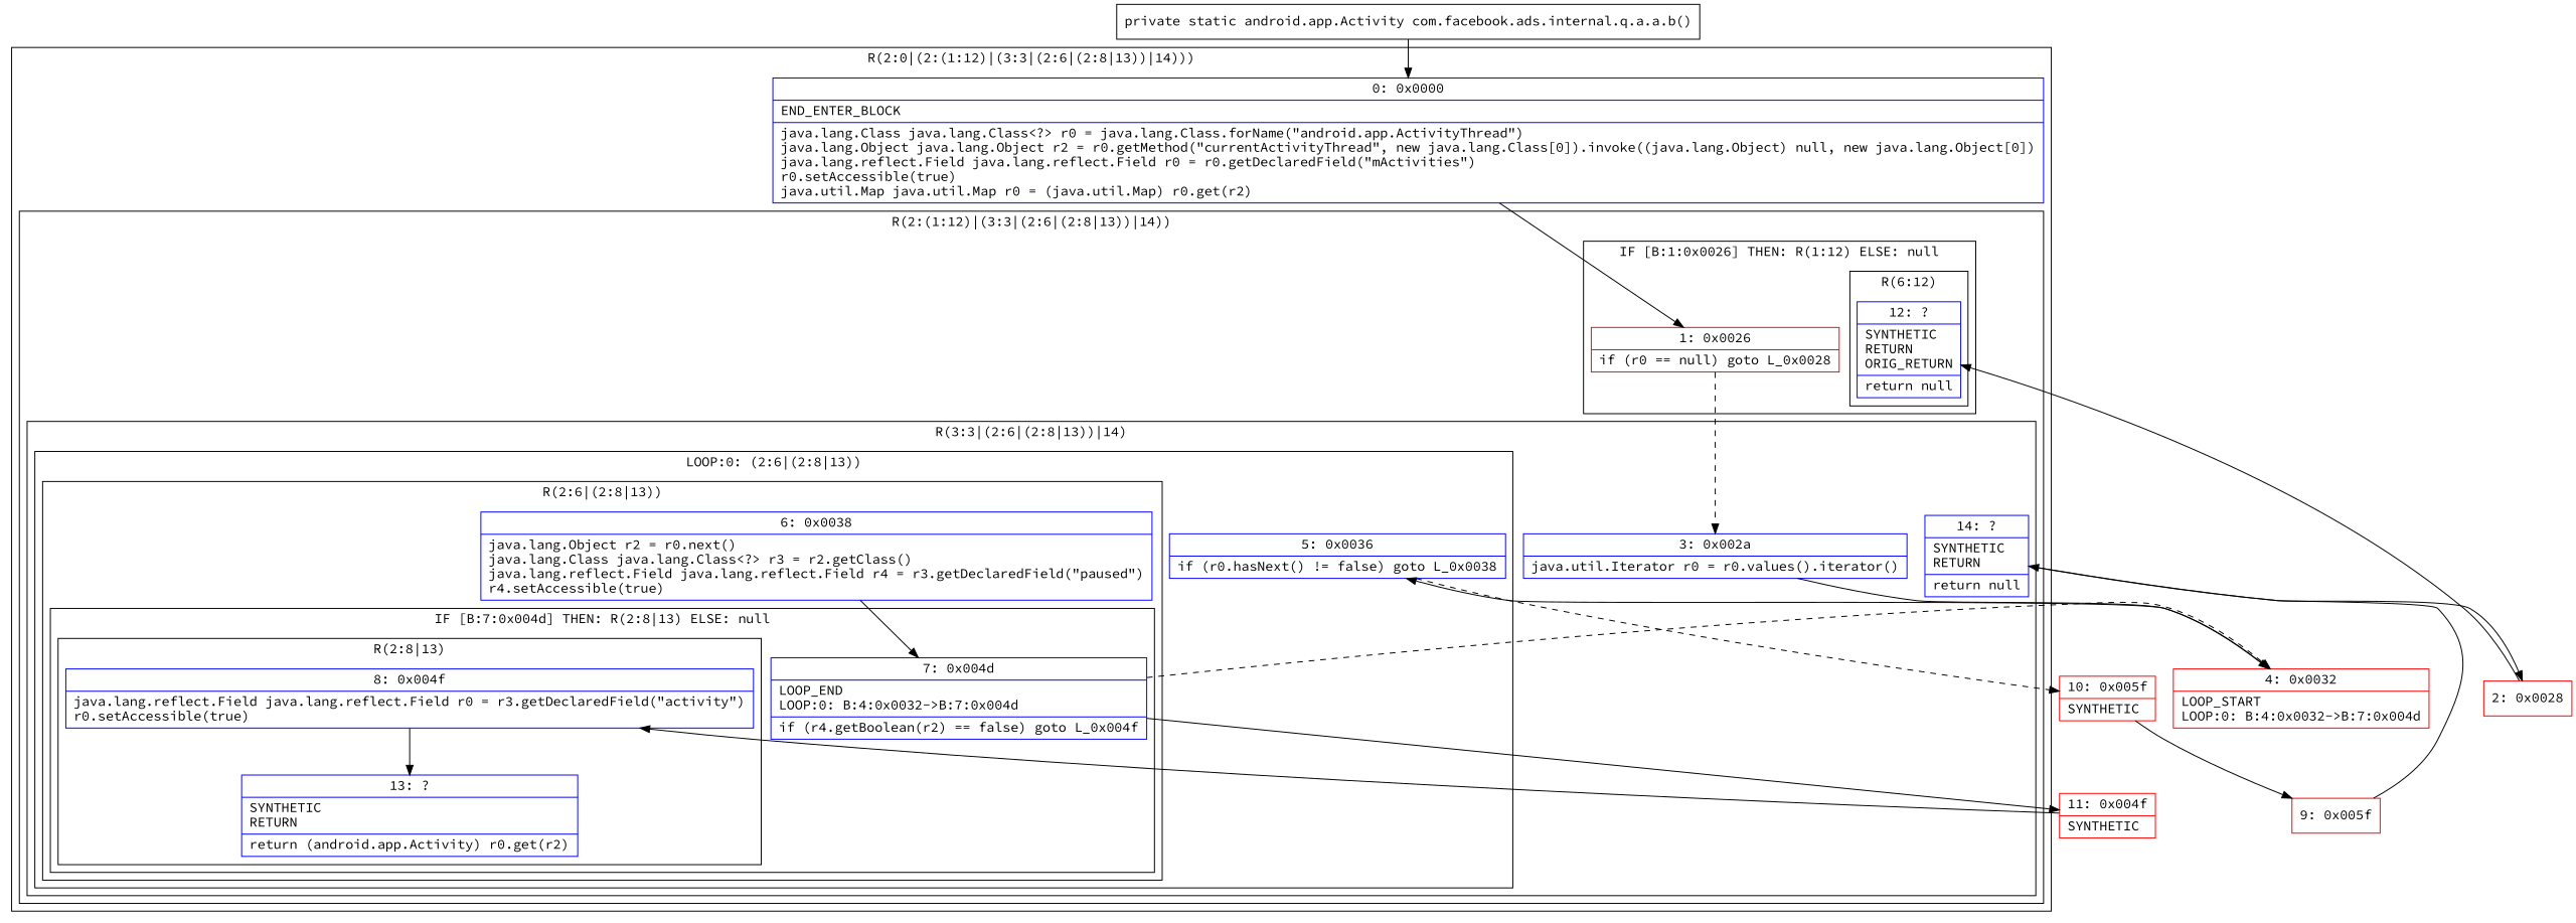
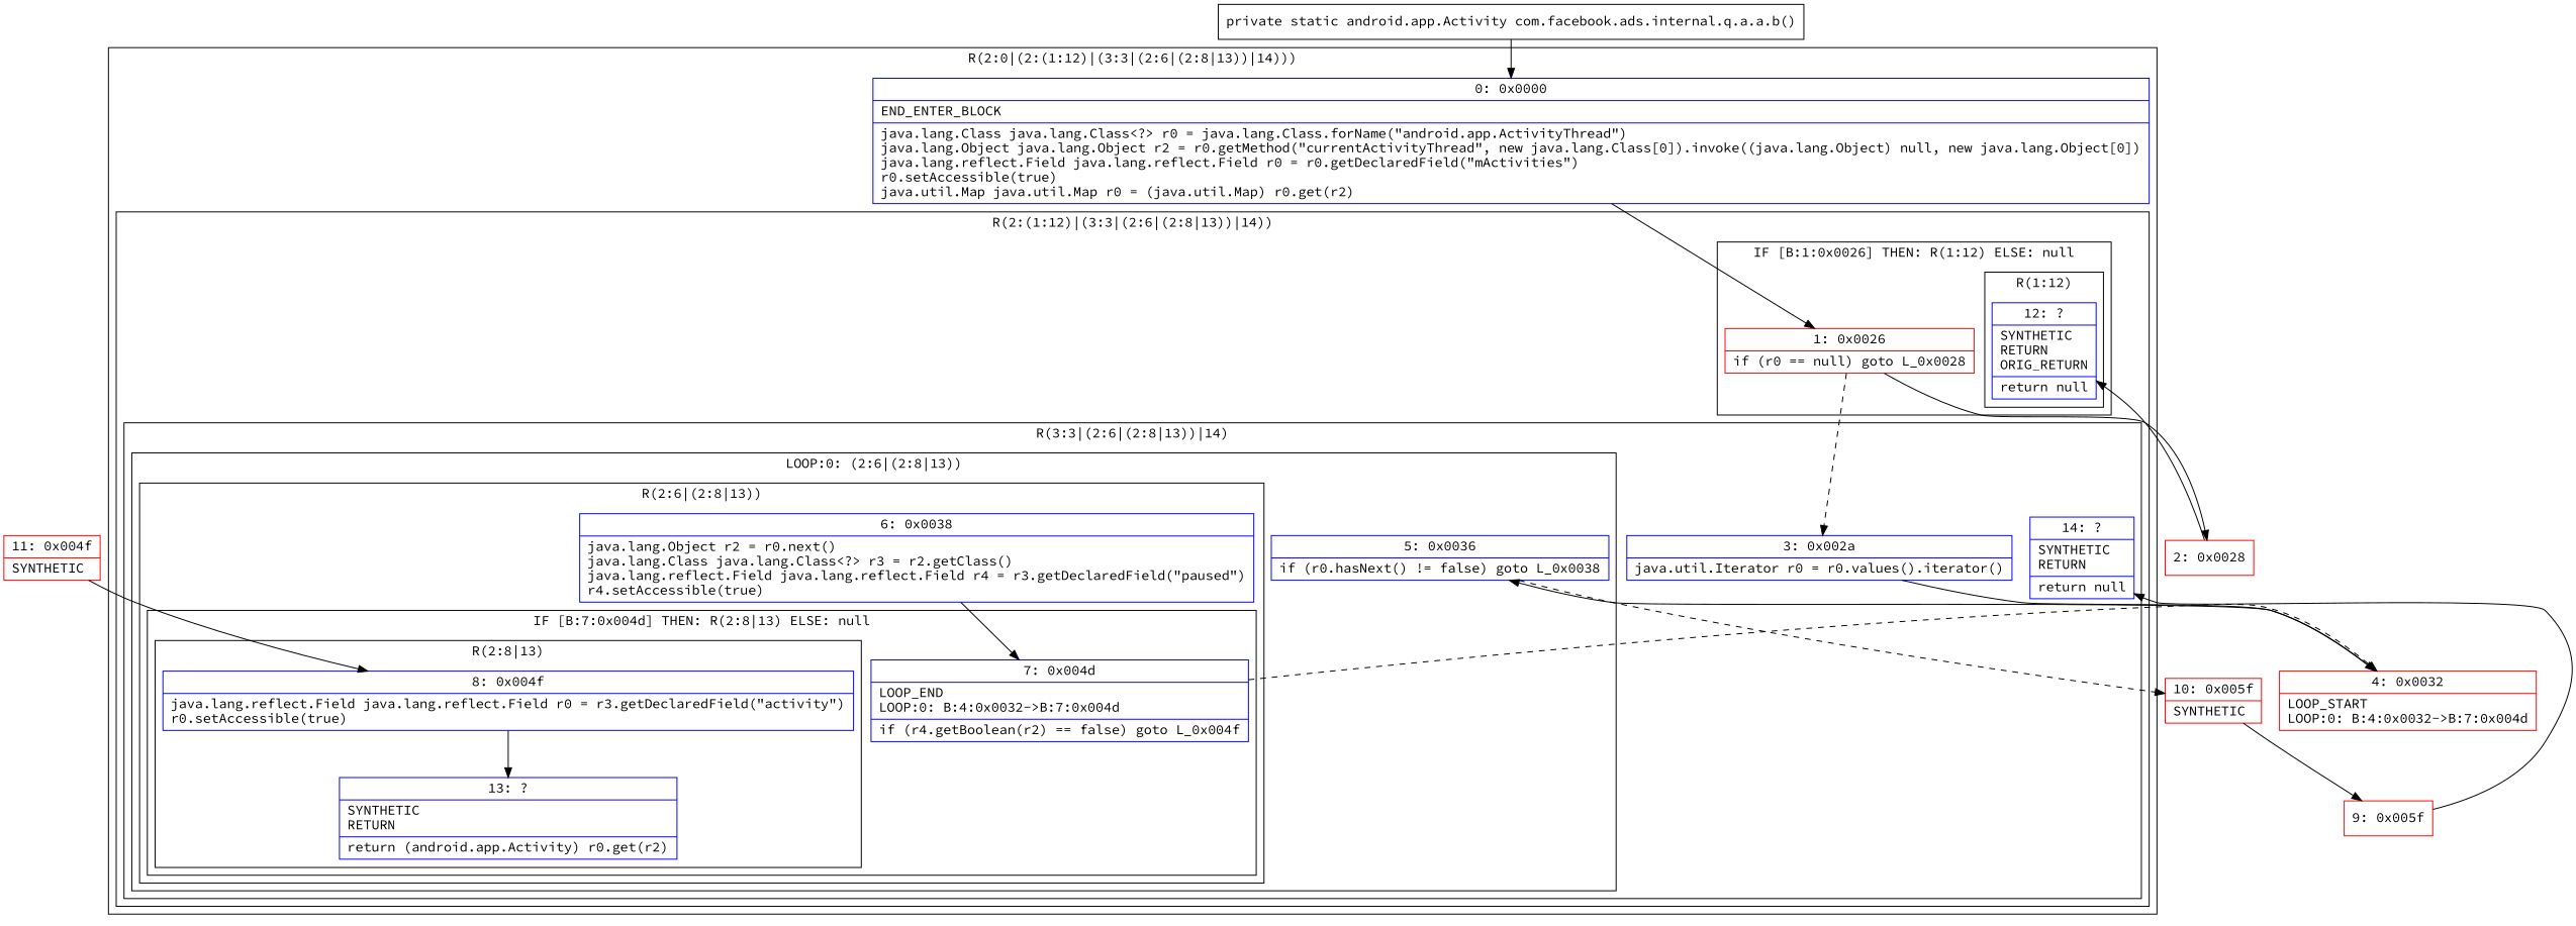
  digraph {
    fontname="Source Code Pro"
    node [color=blue fontname="Source Code Pro" shape=record]
    edge [fontname="Source Code Pro"]
    n1 [label="{12\:\ ?|SYNTHETIC\lRETURN\lORIG_RETURN\l|return null\l}"]
    n2 [color=red label="{1\:\ 0x0026|if (r0 == null) goto L_0x0028\l}"]
    n3 [label="{8\:\ 0x004f|java.lang.reflect.Field java.lang.reflect.Field r0 = r3.getDeclaredField(\"activity\")\lr0.setAccessible(true)\l}"]
    n4 [label="{13\:\ ?|SYNTHETIC\lRETURN\l|return (android.app.Activity) r0.get(r2)\l}"]
    n5 [label="{7\:\ 0x004d|LOOP_END\lLOOP:0: B:4:0x0032\-\>B:7:0x004d\l|if (r4.getBoolean(r2) == false) goto L_0x004f\l}"]
    n6 [label="{6\:\ 0x0038|java.lang.Object r2 = r0.next()\ljava.lang.Class java.lang.Class\<?\> r3 = r2.getClass()\ljava.lang.reflect.Field java.lang.reflect.Field r4 = r3.getDeclaredField(\"paused\")\lr4.setAccessible(true)\l}"]
    n7 [label="{5\:\ 0x0036|if (r0.hasNext() != false) goto L_0x0038\l}"]
    n8 [label="{3\:\ 0x002a|java.util.Iterator r0 = r0.values().iterator()\l}"]
    n9 [label="{14\:\ ?|SYNTHETIC\lRETURN\l|return null\l}"]
    n10 [label="{0\:\ 0x0000|END_ENTER_BLOCK\l|java.lang.Class java.lang.Class\<?\> r0 = java.lang.Class.forName(\"android.app.ActivityThread\")\ljava.lang.Object java.lang.Object r2 = r0.getMethod(\"currentActivityThread\", new java.lang.Class[0]).invoke((java.lang.Object) null, new java.lang.Object[0])\ljava.lang.reflect.Field java.lang.reflect.Field r0 = r0.getDeclaredField(\"mActivities\")\lr0.setAccessible(true)\ljava.util.Map java.util.Map r0 = (java.util.Map) r0.get(r2)\l}"]
    n11 [color=red label="{2\:\ 0x0028}"]
    n12 [color=red label="{4\:\ 0x0032|LOOP_START\lLOOP:0: B:4:0x0032\-\>B:7:0x004d\l}"]
    n13 [color=red label="{11\:\ 0x004f|SYNTHETIC\l}"]
    n14 [color=red label="{10\:\ 0x005f|SYNTHETIC\l}"]
    n15 [color=red label="{9\:\ 0x005f}"]
    n16 [label="{private static android.app.Activity com.facebook.ads.internal.q.a.a.b() }" color=""]
    subgraph cluster_1 {
      label="R(2:0|(2:(1:12)|(3:3|(2:6|(2:8|13))|14)))"
      n10
      subgraph cluster_2 {
        label="R(2:(1:12)|(3:3|(2:6|(2:8|13))|14))"
        subgraph cluster_3 {
          label="IF [B:1:0x0026] THEN: R(1:12) ELSE: null"
          n2
          subgraph cluster_4 {
-           label="R(6:12)"
+           label="R(1:12)"
            n1
          }
        }
        subgraph cluster_5 {
          label="R(3:3|(2:6|(2:8|13))|14)"
          n8
          n9
          subgraph cluster_6 {
            label="LOOP:0: (2:6|(2:8|13))"
            n7
            subgraph cluster_7 {
              label="R(2:6|(2:8|13))"
              n6
              subgraph cluster_8 {
                label="IF [B:7:0x004d] THEN: R(2:8|13) ELSE: null"
                n5
                subgraph cluster_9 {
                  label="R(2:8|13)"
                  n3
                  n4
                }
              }
            }
          }
        }
      }
    }
    n2 -> n8 [style=dashed]
-   n9 -> n11
+   n2 -> n11
    n3 -> n4
    n5 -> n12 [style=dashed]
-   n5 -> n13
    n6 -> n5
    n7 -> n14 [style=dashed]
    n8 -> n12
    n10 -> n2
    n11 -> n1
    n12 -> n7
    n13 -> n3
    n14 -> n15
    n15 -> n9
    n16 -> n10
  }
